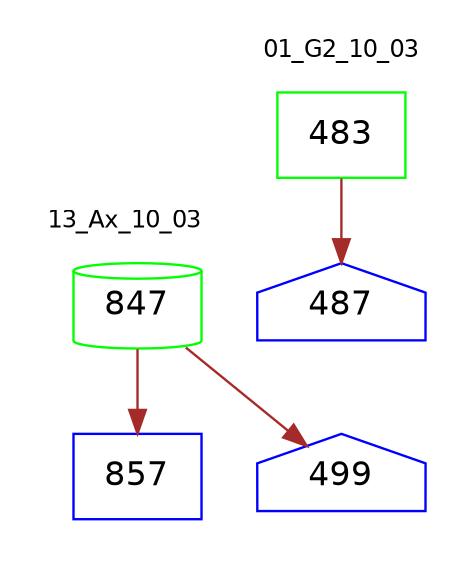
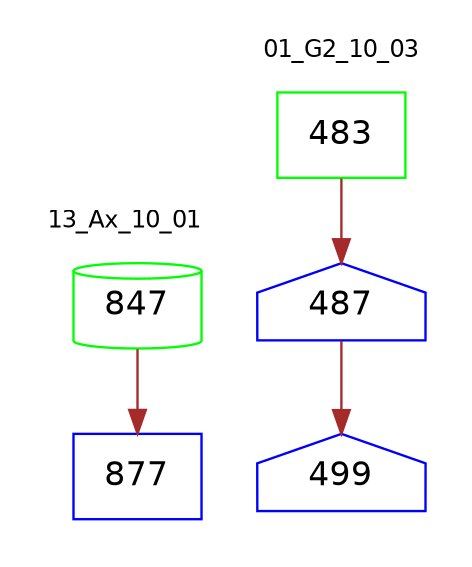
  digraph {
    fontname="DejaVu Sans"
    node [color=blue fontname="DejaVu Sans" shape=box]
    edge [color=brown fontname="DejaVu Sans"]
    n1 [color=green label=847 shape=cylinder]
-   n2 [label=857]
+   n2 [label=877]
    n3 [color=green label=483]
    n4 [label=487 shape=house]
    n5 [label=499 shape=house]
    subgraph cluster_1 {
      color=white
      fontsize=10
-     label="13_Ax_10_03"
+     label="13_Ax_10_01"
      n1
      n2
    }
    subgraph cluster_2 {
      color=white
      fontsize=10
      label="01_G2_10_03"
      n3
      n4
      n5
    }
    n1 -> n2
    n3 -> n4
-   n1 -> n5
+   n4 -> n5
  }
